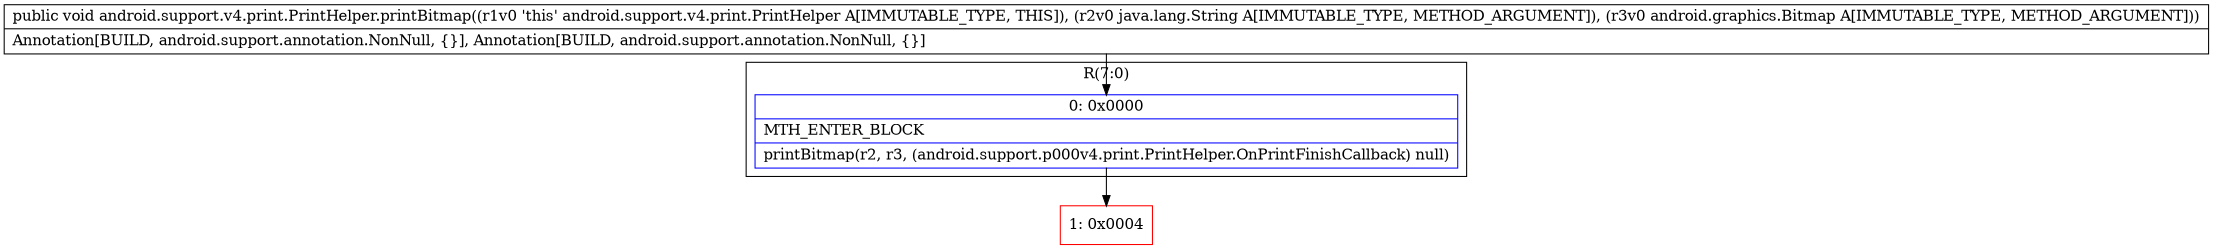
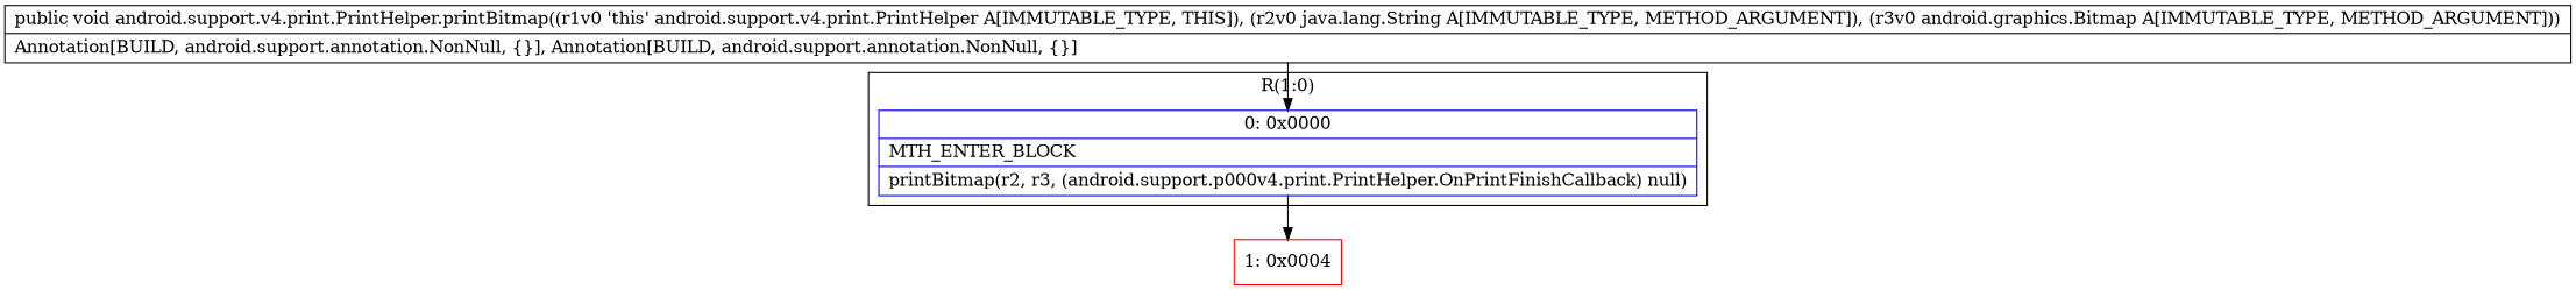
  digraph {
    node [shape=record]
    n1 [color=blue label="{0\:\ 0x0000|MTH_ENTER_BLOCK\l|printBitmap(r2, r3, (android.support.p000v4.print.PrintHelper.OnPrintFinishCallback) null)\l}"]
    n2 [color=red label="{1\:\ 0x0004}"]
    n3 [label="{public void android.support.v4.print.PrintHelper.printBitmap((r1v0 'this' android.support.v4.print.PrintHelper A[IMMUTABLE_TYPE, THIS]), (r2v0 java.lang.String A[IMMUTABLE_TYPE, METHOD_ARGUMENT]), (r3v0 android.graphics.Bitmap A[IMMUTABLE_TYPE, METHOD_ARGUMENT]))  | Annotation[BUILD, android.support.annotation.NonNull, \{\}], Annotation[BUILD, android.support.annotation.NonNull, \{\}]\l}"]
    subgraph cluster_1 {
-     label="R(7:0)"
+     label="R(1:0)"
      n1
    }
    n1 -> n2
    n3 -> n1
  }
